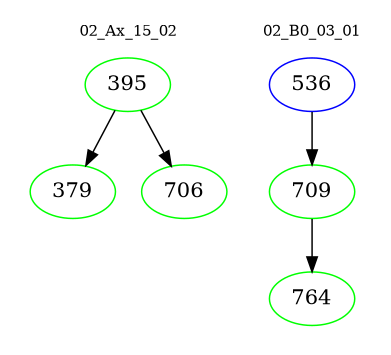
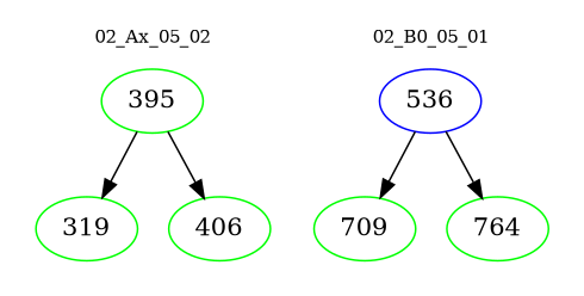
  digraph {
    node [color=green]
    edge [color=black]
    n1 [label=395]
-   n2 [label=379]
-   n3 [label=706]
+   n2 [label=319]
+   n3 [label=406]
    n4 [color=blue label=536]
    n5 [label=709]
    n6 [label=764]
    subgraph cluster_1 {
      color=white
      fontsize=10
-     label="02_Ax_15_02"
+     label="02_Ax_05_02"
      n1
      n2
      n3
    }
    subgraph cluster_2 {
      color=white
      fontsize=10
-     label="02_B0_03_01"
+     label="02_B0_05_01"
      n4
      n5
      n6
    }
    n1 -> n2
    n1 -> n3
    n4 -> n5
-   n5 -> n6
+   n4 -> n6
  }
